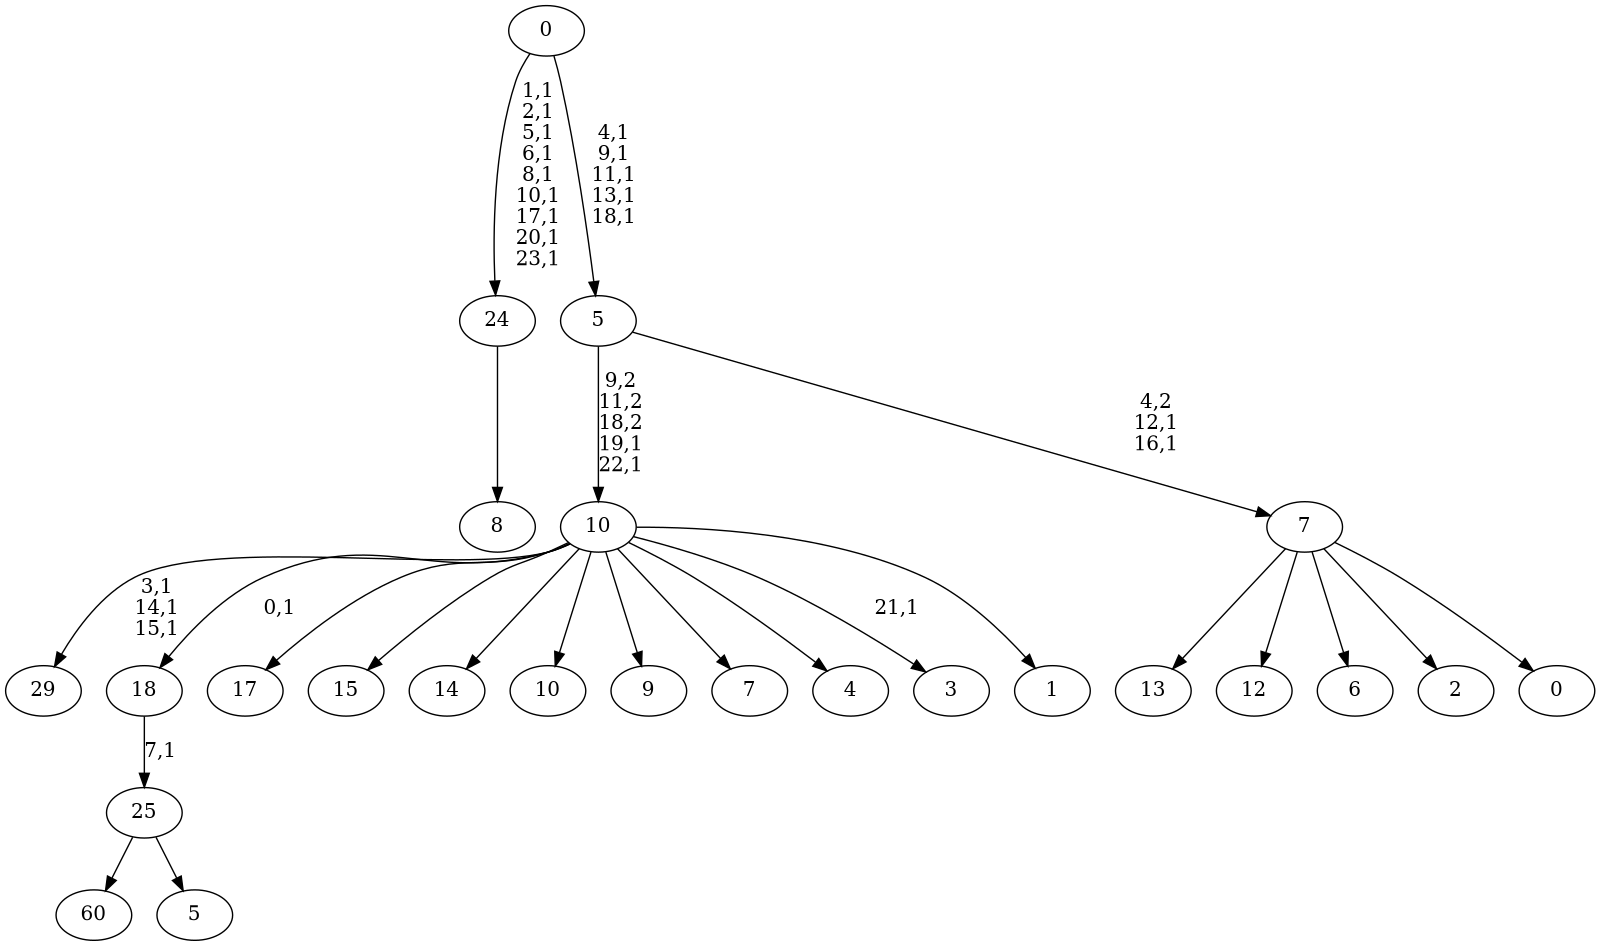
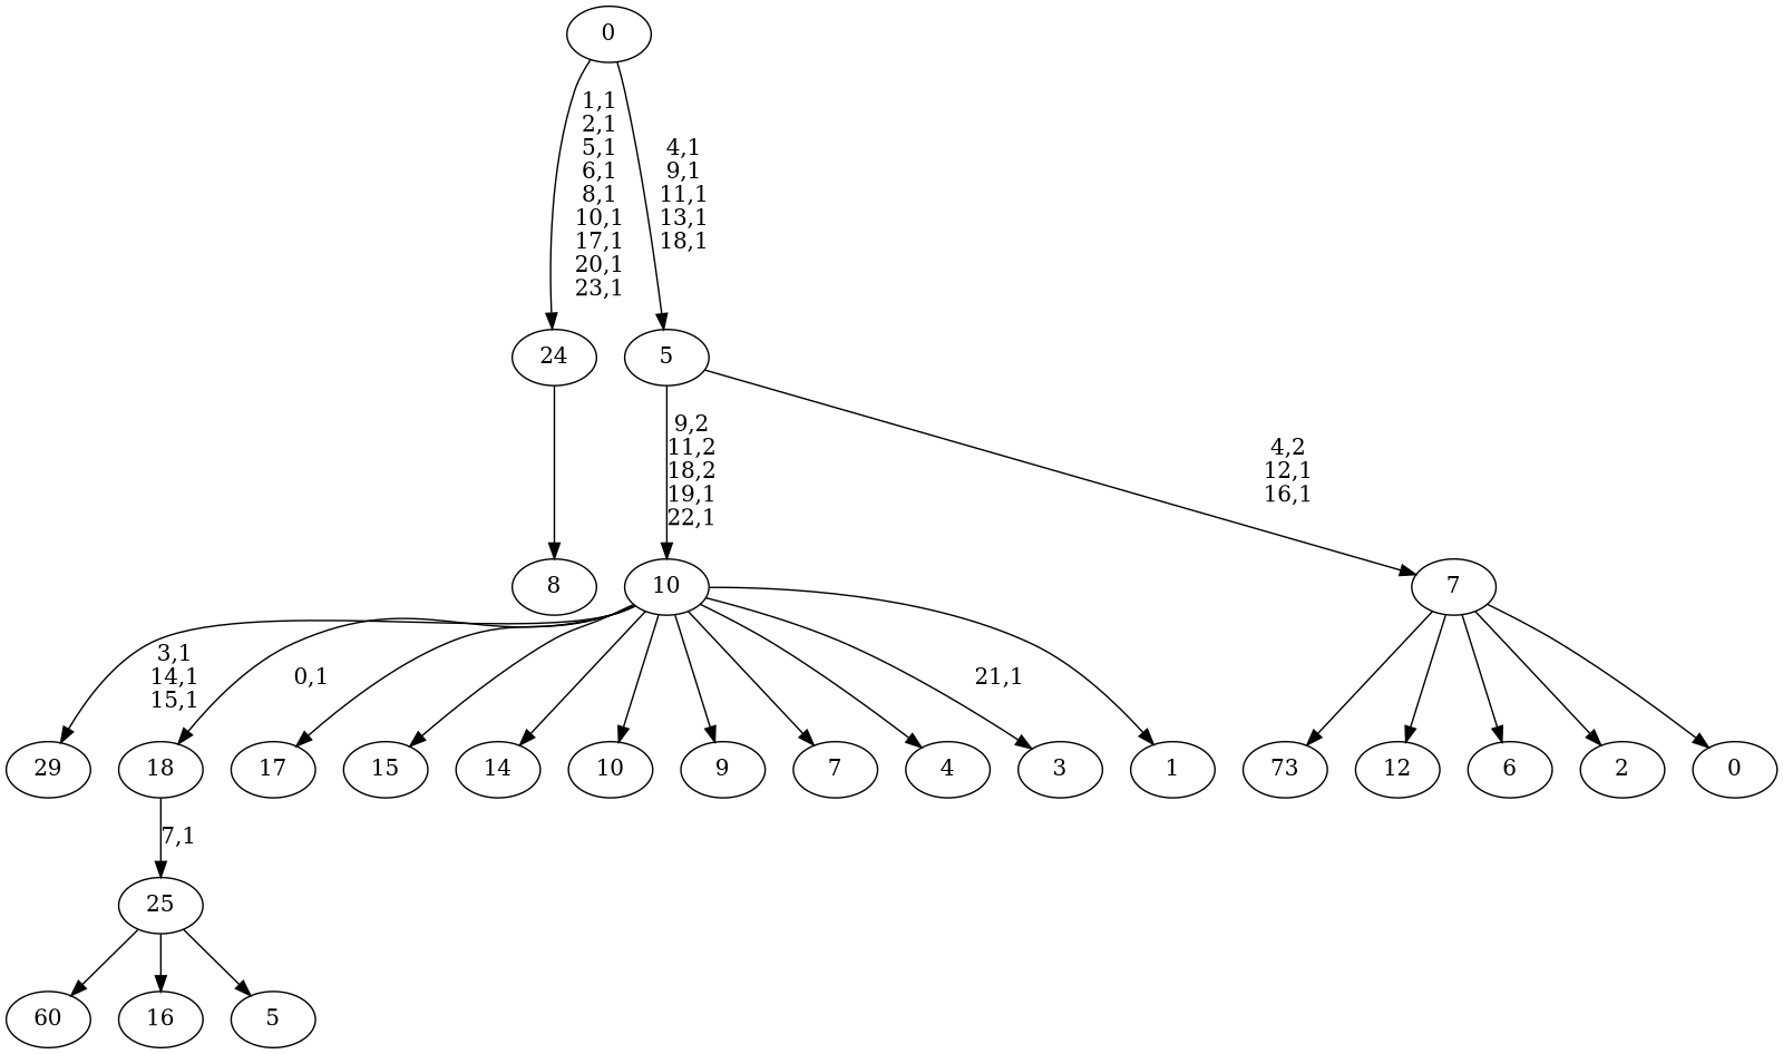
  digraph {
    n1 [label=60]
    n2 [label=29]
    n3 [label=18]
    25
    n5 [label=17]
+   n6 [label=16]
    n7 [label=15]
    n8 [label=14]
-   n9 [label=13]
+   n9 [label=73]
    n10 [label=12]
    n11 [label=10]
    n12 [label=9]
    n13 [label=8]
    n14 [label=7]
    n15 [label=6]
    n16 [label=5]
    24
    n18 [label=4]
    n19 [label=3]
    n20 [label=2]
    n21 [label=1]
    10
    n23 [label=0]
    7
    5
    0
    n3 -> 25 [label="7,1"]
    25 -> n1
+   25 -> n6
    25 -> n16
    24 -> n13
    10 -> n2 [label="3,1\n14,1\n15,1"]
    10 -> n3 [label="0,1"]
    10 -> n5
    10 -> n7
    10 -> n8
    10 -> n11
    10 -> n12
    10 -> n14
    10 -> n18
    10 -> n19 [label="21,1"]
    10 -> n21
    7 -> n9
    7 -> n10
    7 -> n15
    7 -> n20
    7 -> n23
    5 -> 10 [label="9,2\n11,2\n18,2\n19,1\n22,1"]
    5 -> 7 [label="4,2\n12,1\n16,1"]
    0 -> 24 [label="1,1\n2,1\n5,1\n6,1\n8,1\n10,1\n17,1\n20,1\n23,1"]
    0 -> 5 [label="4,1\n9,1\n11,1\n13,1\n18,1"]
  }
